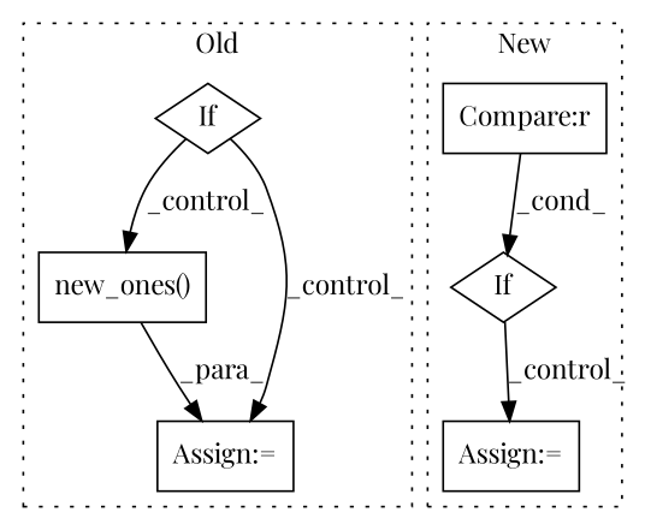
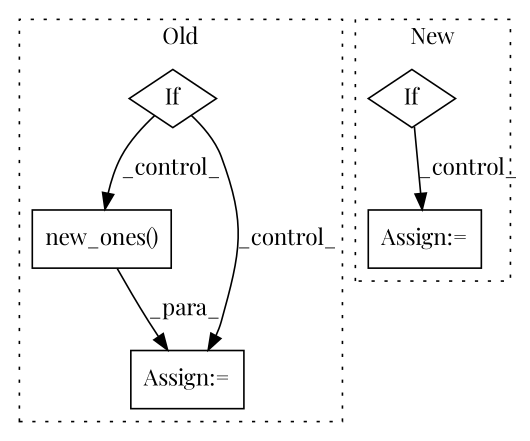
  digraph {
    fontname="Playfair Display"
    node [a=68 l=3 shape=box fontname="Playfair Display"]
    edge [fontname="Playfair Display"]
    n1 [a=75 l="22,1" label="new_ones()" s="6666,6692"]
    n2 [label="Assign:=" s=6663]
    n3 [a=96 label=If s=6621 shape=diamond]
    n4 [a=96 label=If s=5987 shape=diamond]
-   n5 [a=40 l=26 label="Compare:r" s=5903]
    n6 [l=4 label="Assign:=" s=6380]
    subgraph cluster_1 {
      label=Old
      style=dotted
      n1
      n2
      n3
    }
    subgraph cluster_2 {
      label=New
      style=dotted
      n4
-     n5
      n6
    }
    n1 -> n2 [label=_para_]
    n3 -> n1 [label=_control_]
    n3 -> n2 [label=_control_]
    n4 -> n6 [label=_control_]
-   n5 -> n4 [label=_cond_]
  }
